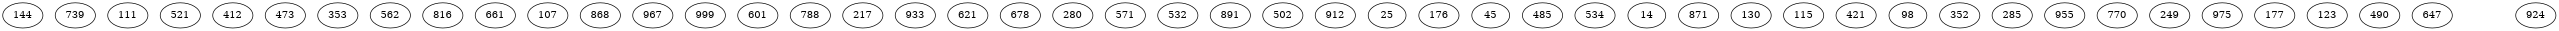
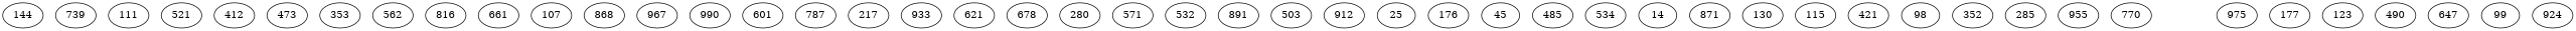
  graph {
    144
    739
    111
    521
    412
    473
    353
    562
    816
    661
    107
    868
    967
-   999
+   999 [label=990]
    601
-   788
+   788 [label=787]
    217
    933
    621
    678
    280
    571
    532
    891
-   502
+   502 [label=503]
    912
    25
    176
    45
    485
    534
    14
    871
    130
    115
    421
    98
    352
    285
    955
    770
-   249
    975
    177
    123
    490
    647
+   99
    924
  }
